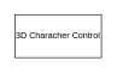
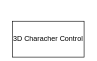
  <mxCell id="0" />
  <mxCell id="1" parent="0" />
- <mxCell id="2" value="3D Characher Control" style="rounded=0;whiteSpace=wrap;html=1;" vertex="1" parent="1"><mxGeometry width="120" height="60" as="geometry" x="20" y="20" /></mxCell>
+ <mxCell id="2" value="3D Characher Control" style="rounded=0;whiteSpace=wrap;html=1;" vertex="1" parent="1"><mxGeometry x="20" y="35" width="120" height="60" as="geometry" /></mxCell>
